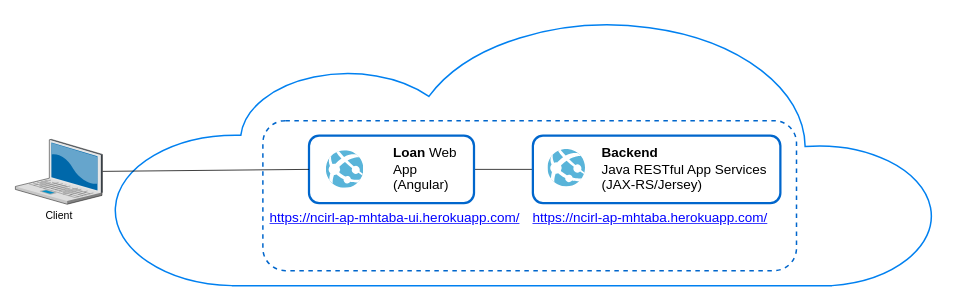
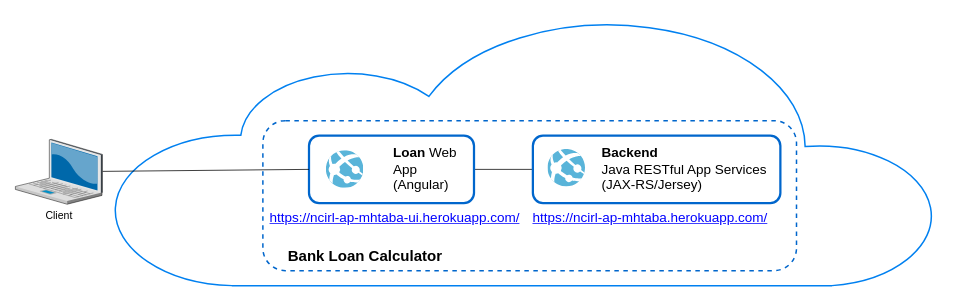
  <mxCell id="0" style=";html=1;" />
  <mxCell id="1" style=";html=1;" parent="0" />
  <mxCell id="2" value="" style="html=1;verticalLabelPosition=bottom;align=center;labelBackgroundColor=#ffffff;verticalAlign=top;strokeWidth=2;strokeColor=#0080F0;shadow=0;dashed=0;shape=mxgraph.ios7.icons.cloud;" parent="1" vertex="1"><mxGeometry x="150" y="20" width="1100" height="360" as="geometry" /></mxCell>
  <mxCell id="3" value="" style="rounded=1;whiteSpace=wrap;html=1;shadow=0;glass=0;sketch=0;strokeColor=#0066CC;strokeWidth=2;gradientColor=none;fillColor=none;dashed=1;" parent="1" vertex="1"><mxGeometry x="350" y="160" width="711.5" height="200" as="geometry" /></mxCell>
  <mxCell id="4" style="edgeStyle=orthogonalEdgeStyle;rounded=0;orthogonalLoop=1;jettySize=auto;html=1;entryX=0;entryY=0.5;entryDx=0;entryDy=0;strokeWidth=1;endArrow=none;endFill=0;" parent="1" source="5" target="9" edge="1"><mxGeometry relative="1" as="geometry" /></mxCell>
  <mxCell id="5" value="" style="rounded=1;whiteSpace=wrap;html=1;strokeWidth=3;strokeColor=#0066CC;" parent="1" vertex="1"><mxGeometry x="411.5" y="180" width="220" height="90" as="geometry" /></mxCell>
  <mxCell id="6" value="" style="aspect=fixed;html=1;points=[];align=center;image;fontSize=12;image=img/lib/mscae/App_Services.svg;" parent="1" vertex="1"><mxGeometry x="434.5" y="200" width="50" height="50" as="geometry" /></mxCell>
  <mxCell id="7" value="&lt;font style=&quot;font-size: 18px&quot;&gt;&lt;b&gt;Loan &lt;/b&gt;Web App (Angular)&lt;/font&gt;" style="text;html=1;strokeColor=none;fillColor=none;align=left;verticalAlign=middle;whiteSpace=wrap;rounded=0;" parent="1" vertex="1"><mxGeometry x="521.5" y="200" width="100" height="50" as="geometry" /></mxCell>
  <mxCell id="8" value="&lt;font color=&quot;#0000ff&quot;&gt;&lt;span style=&quot;font-size: 18px&quot;&gt;&lt;u&gt;https://ncirl-ap-mhtaba-ui.herokuapp.com/&lt;/u&gt;&lt;/span&gt;&lt;/font&gt;" style="text;html=1;strokeColor=none;fillColor=none;align=center;verticalAlign=middle;whiteSpace=wrap;rounded=0;" parent="1" vertex="1"><mxGeometry x="350" y="280" width="351.5" height="20" as="geometry" /></mxCell>
  <mxCell id="9" value="" style="rounded=1;whiteSpace=wrap;html=1;strokeWidth=3;strokeColor=#0066CC;glass=0;shadow=0;sketch=0;" parent="1" vertex="1"><mxGeometry x="710" y="180" width="330" height="90" as="geometry" /></mxCell>
  <mxCell id="10" value="" style="aspect=fixed;html=1;points=[];align=center;image;fontSize=12;image=img/lib/mscae/App_Services.svg;" parent="1" vertex="1"><mxGeometry x="730" y="198.25" width="50" height="50" as="geometry" /></mxCell>
  <mxCell id="11" value="&lt;font style=&quot;font-size: 18px&quot;&gt;&lt;b&gt;Backend&lt;/b&gt;&lt;br&gt;Java RESTful App Services&lt;br&gt;(JAX-RS/Jersey)&lt;br&gt;&lt;/font&gt;" style="text;html=1;strokeColor=none;fillColor=none;align=left;verticalAlign=middle;whiteSpace=wrap;rounded=0;" parent="1" vertex="1"><mxGeometry x="800" y="195" width="260" height="60" as="geometry" /></mxCell>
  <mxCell id="12" value="&lt;font color=&quot;#0000ff&quot;&gt;&lt;span style=&quot;font-size: 18px&quot;&gt;&lt;u&gt;https://ncirl-ap-mhtaba.herokuapp.com/&lt;/u&gt;&lt;/span&gt;&lt;/font&gt;" style="text;html=1;strokeColor=none;fillColor=none;align=center;verticalAlign=middle;whiteSpace=wrap;rounded=0;" parent="1" vertex="1"><mxGeometry x="701.5" y="280" width="328.5" height="20" as="geometry" /></mxCell>
+ <mxCell id="13" value="&lt;font style=&quot;font-size: 20px&quot;&gt;&lt;b&gt;Bank Loan Calculator&lt;/b&gt;&lt;/font&gt;" style="text;html=1;strokeColor=none;fillColor=none;align=center;verticalAlign=middle;whiteSpace=wrap;rounded=0;strokeWidth=5;" parent="1" vertex="1"><mxGeometry x="361.5" y="330" width="248.5" height="20" as="geometry" /></mxCell>
  <mxCell id="14" style="rounded=0;orthogonalLoop=1;jettySize=auto;html=1;entryX=0;entryY=0.5;entryDx=0;entryDy=0;endArrow=none;endFill=0;strokeColor=#000000;strokeWidth=1;" parent="1" source="15" target="5" edge="1"><mxGeometry relative="1" as="geometry" /></mxCell>
  <mxCell id="15" value="Client" style="verticalLabelPosition=bottom;aspect=fixed;html=1;verticalAlign=top;strokeColor=none;shape=mxgraph.citrix.laptop_2;fillColor=#66B2FF;gradientColor=#0066CC;fontSize=14;" parent="1" vertex="1"><mxGeometry x="20" y="185" width="116" height="86.5" as="geometry" /></mxCell>
